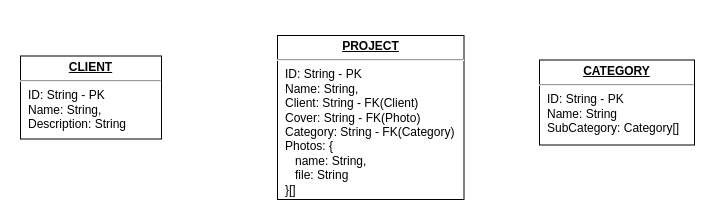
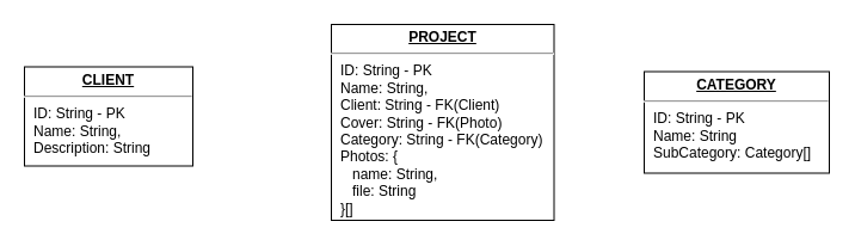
  <mxCell id="0" />
  <mxCell id="1" parent="0" />
- <mxCell id="2" value="&lt;p style=&quot;margin: 0px ; margin-top: 4px ; text-align: center ; text-decoration: underline&quot;&gt;&lt;b&gt;PROJECT&lt;/b&gt;&lt;/p&gt;&lt;hr&gt;&lt;p style=&quot;margin: 0px ; margin-left: 8px&quot;&gt;ID: String - PK&lt;/p&gt;&lt;p style=&quot;margin: 0px ; margin-left: 8px&quot;&gt;Name: String,&lt;/p&gt;&lt;p style=&quot;margin: 0px ; margin-left: 8px&quot;&gt;&lt;span&gt;Client: String - FK(Client)&lt;/span&gt;&lt;br&gt;&lt;/p&gt;&lt;p style=&quot;margin: 0px ; margin-left: 8px&quot;&gt;Cover: String - FK(Photo)&lt;/p&gt;&lt;p style=&quot;margin: 0px ; margin-left: 8px&quot;&gt;Category: String - FK(Category)&lt;/p&gt;&lt;p style=&quot;margin: 0px ; margin-left: 8px&quot;&gt;Photos: {&lt;/p&gt;&lt;p style=&quot;margin: 0px ; margin-left: 8px&quot;&gt;&amp;nbsp; &amp;nbsp;name: String,&lt;/p&gt;&lt;p style=&quot;margin: 0px ; margin-left: 8px&quot;&gt;&amp;nbsp; &amp;nbsp;file: String&lt;/p&gt;&lt;p style=&quot;margin: 0px ; margin-left: 8px&quot;&gt;}[]&lt;/p&gt;" style="verticalAlign=top;align=left;overflow=fill;fontSize=12;fontFamily=Helvetica;html=1;" vertex="1" parent="1"><mxGeometry x="277" y="35" width="186.5" height="164" as="geometry" /></mxCell>
+ <mxCell id="2" value="&lt;p style=&quot;margin: 0px ; margin-top: 4px ; text-align: center ; text-decoration: underline&quot;&gt;&lt;b&gt;PROJECT&lt;/b&gt;&lt;/p&gt;&lt;hr&gt;&lt;p style=&quot;margin: 0px ; margin-left: 8px&quot;&gt;ID: String - PK&lt;/p&gt;&lt;p style=&quot;margin: 0px ; margin-left: 8px&quot;&gt;Name: String,&lt;/p&gt;&lt;p style=&quot;margin: 0px ; margin-left: 8px&quot;&gt;&lt;span&gt;Client: String - FK(Client)&lt;/span&gt;&lt;br&gt;&lt;/p&gt;&lt;p style=&quot;margin: 0px ; margin-left: 8px&quot;&gt;Cover: String - FK(Photo)&lt;/p&gt;&lt;p style=&quot;margin: 0px ; margin-left: 8px&quot;&gt;Category: String - FK(Category)&lt;/p&gt;&lt;p style=&quot;margin: 0px ; margin-left: 8px&quot;&gt;Photos: {&lt;/p&gt;&lt;p style=&quot;margin: 0px ; margin-left: 8px&quot;&gt;&amp;nbsp; &amp;nbsp;name: String,&lt;/p&gt;&lt;p style=&quot;margin: 0px ; margin-left: 8px&quot;&gt;&amp;nbsp; &amp;nbsp;file: String&lt;/p&gt;&lt;p style=&quot;margin: 0px ; margin-left: 8px&quot;&gt;}[]&lt;/p&gt;" style="verticalAlign=top;align=left;overflow=fill;fontSize=12;fontFamily=Helvetica;html=1;" vertex="1" parent="1"><mxGeometry x="277" y="20" width="186.5" height="164" as="geometry" /></mxCell>
  <mxCell id="3" value="&lt;p style=&quot;margin: 0px ; margin-top: 4px ; text-align: center ; text-decoration: underline&quot;&gt;&lt;b&gt;CATEGORY&lt;/b&gt;&lt;/p&gt;&lt;hr&gt;&lt;p style=&quot;margin: 0px ; margin-left: 8px&quot;&gt;ID: String - PK&lt;/p&gt;&lt;p style=&quot;margin: 0px ; margin-left: 8px&quot;&gt;&lt;span&gt;Name: String&lt;/span&gt;&lt;/p&gt;&lt;p style=&quot;margin: 0px ; margin-left: 8px&quot;&gt;&lt;span&gt;SubCategory: Category[]&lt;/span&gt;&lt;/p&gt;" style="verticalAlign=top;align=left;overflow=fill;fontSize=12;fontFamily=Helvetica;html=1;" vertex="1" parent="1"><mxGeometry x="539" y="59.5" width="155" height="85" as="geometry" /></mxCell>
  <mxCell id="4" value="&lt;p style=&quot;margin: 0px ; margin-top: 4px ; text-align: center ; text-decoration: underline&quot;&gt;&lt;b&gt;CLIENT&lt;/b&gt;&lt;/p&gt;&lt;hr&gt;&lt;p style=&quot;margin: 0px 0px 0px 8px&quot;&gt;ID: String - PK&lt;/p&gt;&lt;p style=&quot;margin: 0px 0px 0px 8px&quot;&gt;&lt;span&gt;Name: String,&lt;/span&gt;&lt;br&gt;&lt;/p&gt;&lt;p style=&quot;margin: 0px 0px 0px 8px&quot;&gt;Description: String&lt;/p&gt;" style="verticalAlign=top;align=left;overflow=fill;fontSize=12;fontFamily=Helvetica;html=1;" vertex="1" parent="1"><mxGeometry x="20" y="55.5" width="141" height="83" as="geometry" /></mxCell>
